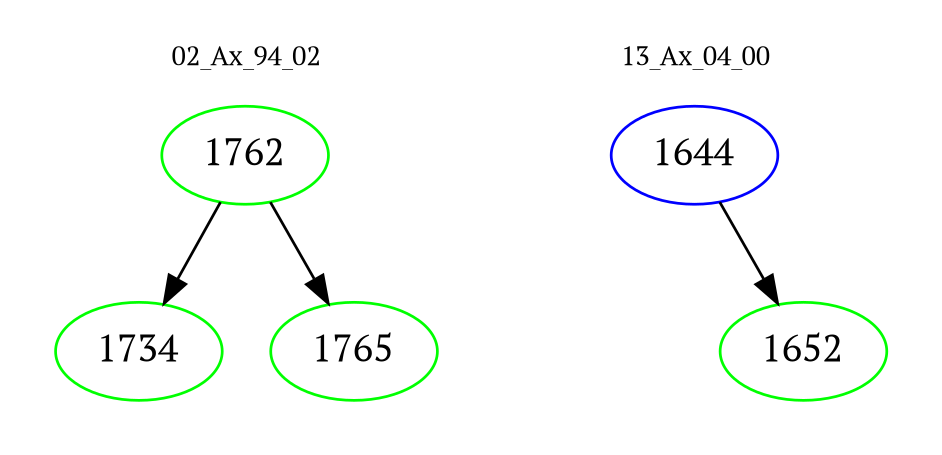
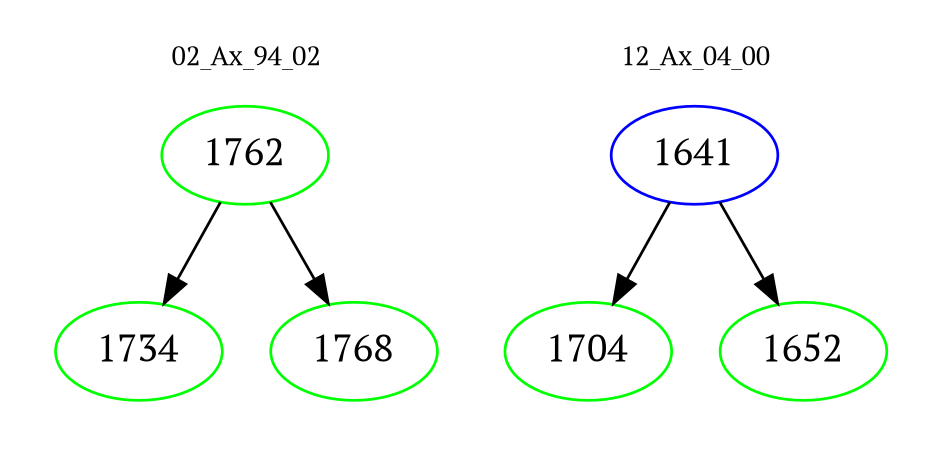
  digraph {
    fontname="PT Serif"
    node [color=green fontname="PT Serif"]
    edge [color=black fontname="PT Serif"]
    n1 [label=1762]
    n2 [label=1734]
-   n3 [label=1765]
-   n4 [color=blue label=1644]
+   n3 [label=1768]
+   n4 [color=blue label=1641]
+   n5 [label=1704]
    n6 [label=1652]
    subgraph cluster_1 {
      color=white
      fontsize=10
      label="02_Ax_94_02"
      n1
      n2
      n3
    }
    subgraph cluster_2 {
      color=white
      fontsize=10
-     label="13_Ax_04_00"
+     label="12_Ax_04_00"
      n4
+     n5
      n6
    }
    n1 -> n2
    n1 -> n3
+   n4 -> n5
    n4 -> n6
  }
